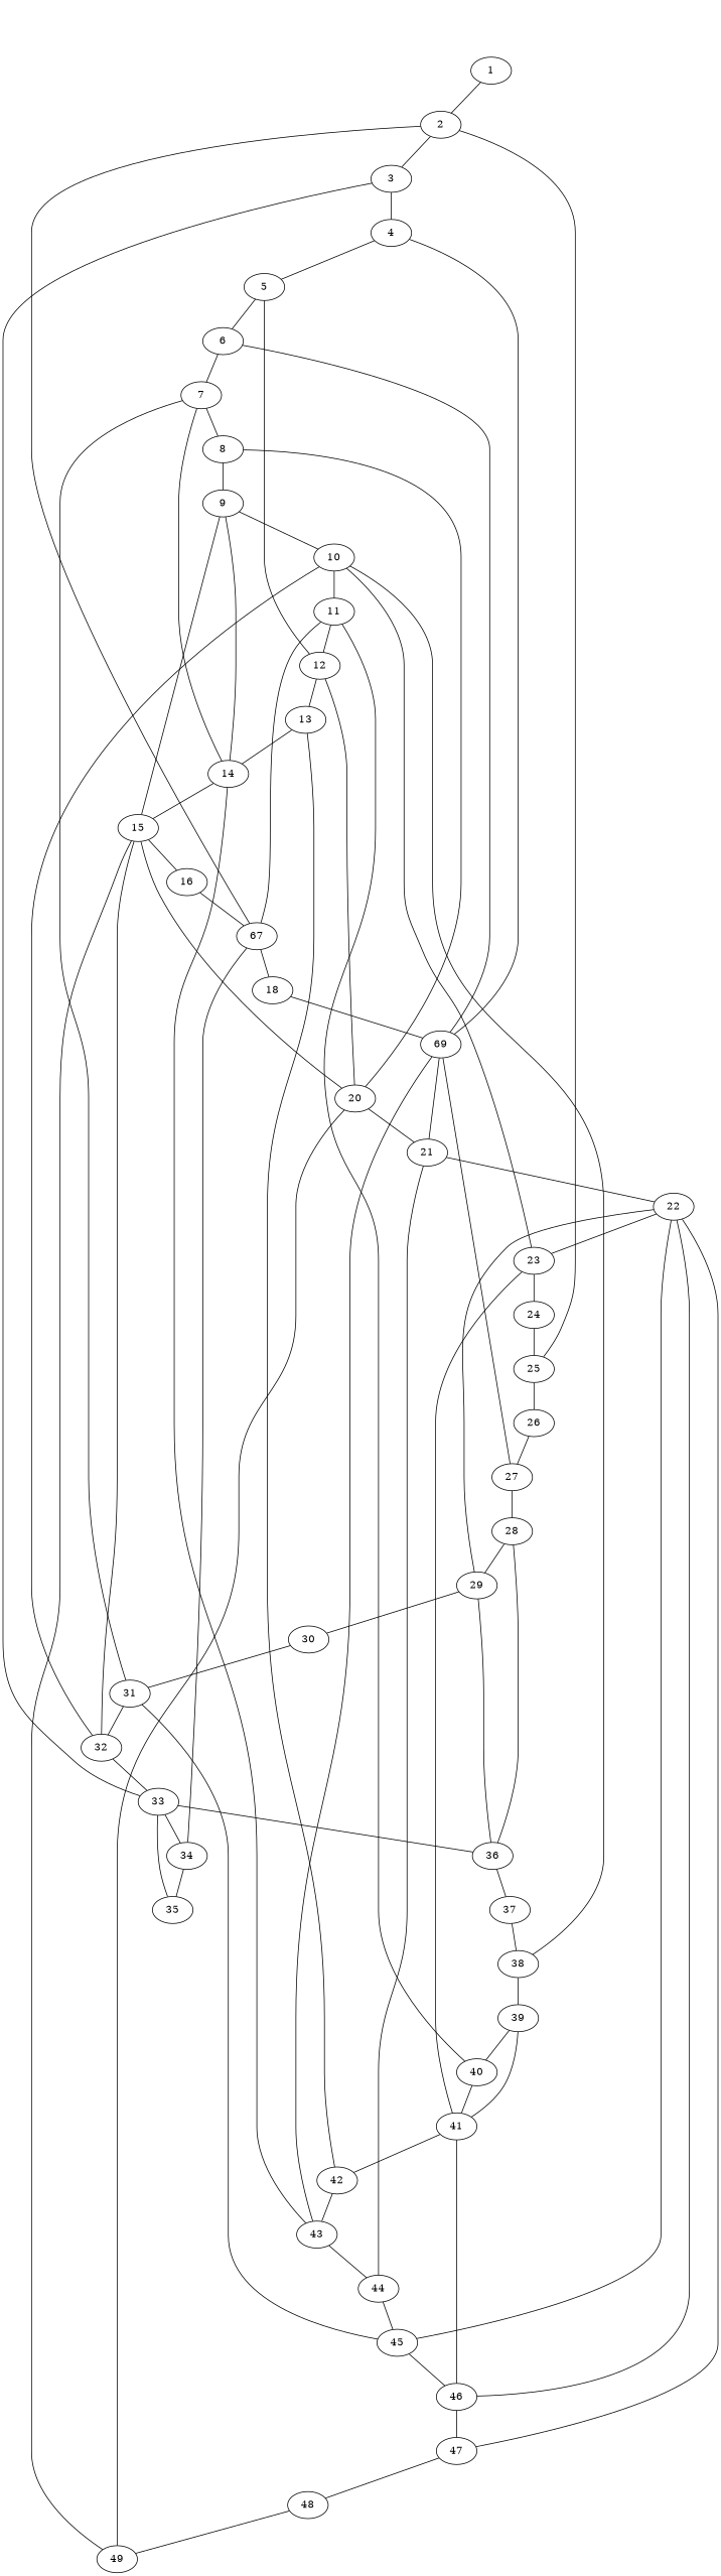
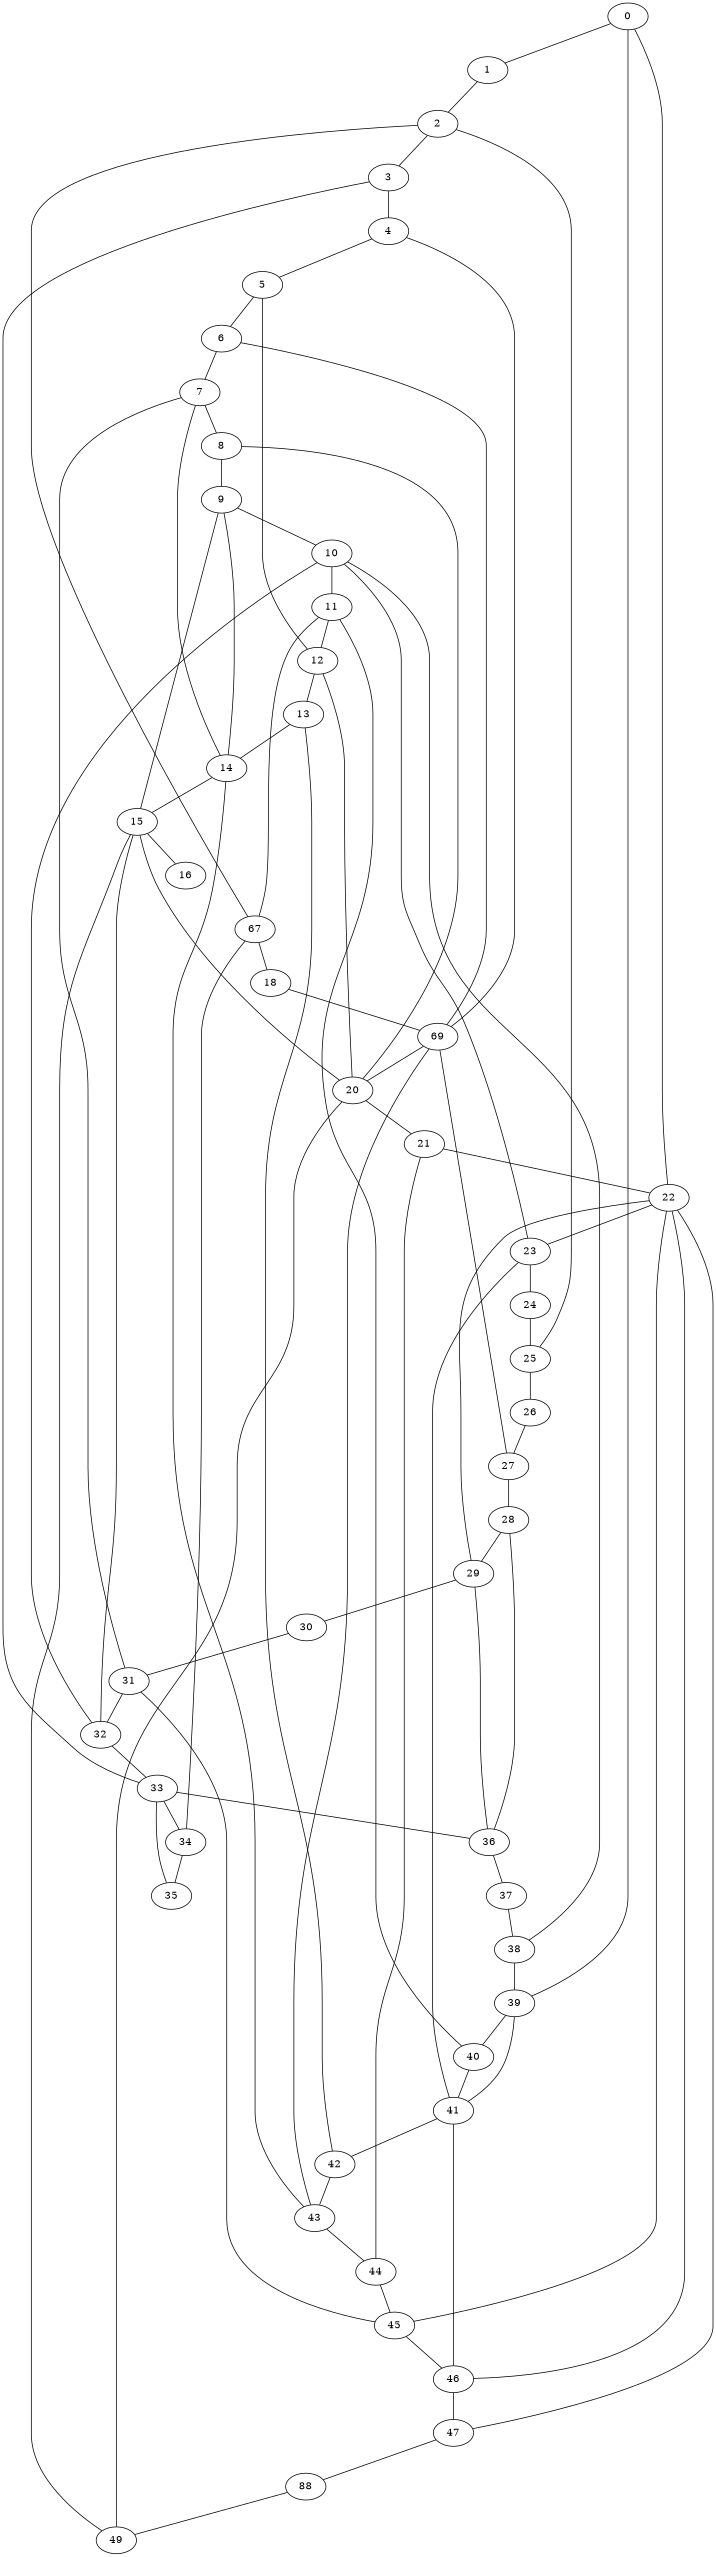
  graph {
    fontname="DejaVu Serif"
    node [fontname="DejaVu Serif"]
    edge [fontname="DejaVu Serif"]
+   0
    1
    22
    39
    2
    23
    46
    29
    45
    47
    40
    41
    3
    n14 [label=67]
    25
    24
    36
    30
-   48
+   48 [label=88]
    42
    4
    33
    18
    34
    26
    5
    n27 [label=69]
    35
    27
    6
    12
    20
    43
    7
    13
    49
    21
    44
    28
    8
    14
    31
    9
    15
    32
    10
    16
    11
    38
    37
+   0 -- 1
+   0 -- 22
+   0 -- 39
    1 -- 2
    22 -- 23
    22 -- 46
    22 -- 29
    22 -- 45
    22 -- 47
    39 -- 40
    39 -- 41
    2 -- 3
    2 -- n14
    2 -- 25
    23 -- 41
    23 -- 24
    46 -- 47
    29 -- 36
    29 -- 30
    45 -- 46
    47 -- 48
    40 -- 41
    41 -- 46
    41 -- 42
    3 -- 4
    3 -- 33
    n14 -- 18
    n14 -- 34
    25 -- 26
    24 -- 25
    36 -- 37
    30 -- 31
    48 -- 49
    42 -- 43
    4 -- 5
    4 -- n27
    33 -- 36
    33 -- 34
    33 -- 35
    18 -- n27
    34 -- 35
    26 -- 27
    5 -- 6
    5 -- 12
    n27 -- 27
-   n27 -- 21
+   n27 -- 20
    n27 -- 43
    27 -- 28
    6 -- n27
    6 -- 7
    12 -- 20
    12 -- 13
    20 -- 49
    20 -- 21
    43 -- 44
    7 -- 8
    7 -- 14
    7 -- 31
    13 -- 42
    13 -- 14
    21 -- 22
    21 -- 44
    44 -- 45
    28 -- 29
    28 -- 36
    8 -- 20
    8 -- 9
    14 -- 43
    14 -- 15
    31 -- 45
    31 -- 32
    9 -- 14
    9 -- 15
    9 -- 10
    15 -- 20
    15 -- 49
    15 -- 32
    15 -- 16
    32 -- 33
    10 -- 23
    10 -- 32
    10 -- 11
    10 -- 38
-   16 -- n14
    11 -- 40
    11 -- n14
    11 -- 12
    38 -- 39
    37 -- 38
  }
